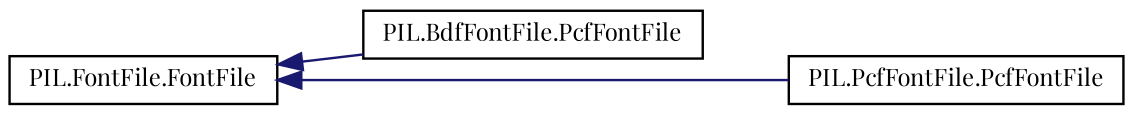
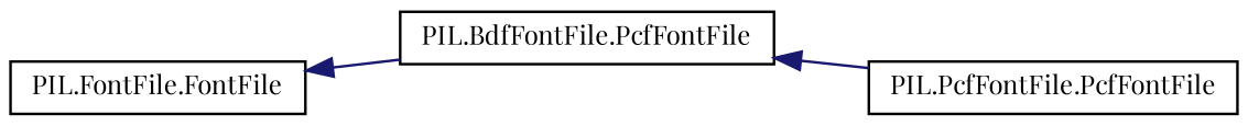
  digraph {
    fontname="Playfair Display"
    rankdir=LR
    node [color=black fillcolor=white fontname="Playfair Display" fontsize=10 shape=record style=filled]
    edge [color=midnightblue dir=back fontname="Playfair Display" fontsize=10 labelfontname=Helvetica labelfontsize=10 style=solid]
    n1 [height=0.2 label="PIL.FontFile.FontFile" width=0.4]
    n2 [height=0.2 label="PIL.BdfFontFile.PcfFontFile" width=0.4]
    n3 [height=0.2 label="PIL.PcfFontFile.PcfFontFile" width=0.4]
    n1 -> n2
-   n1 -> n3
+   n2 -> n3
  }
